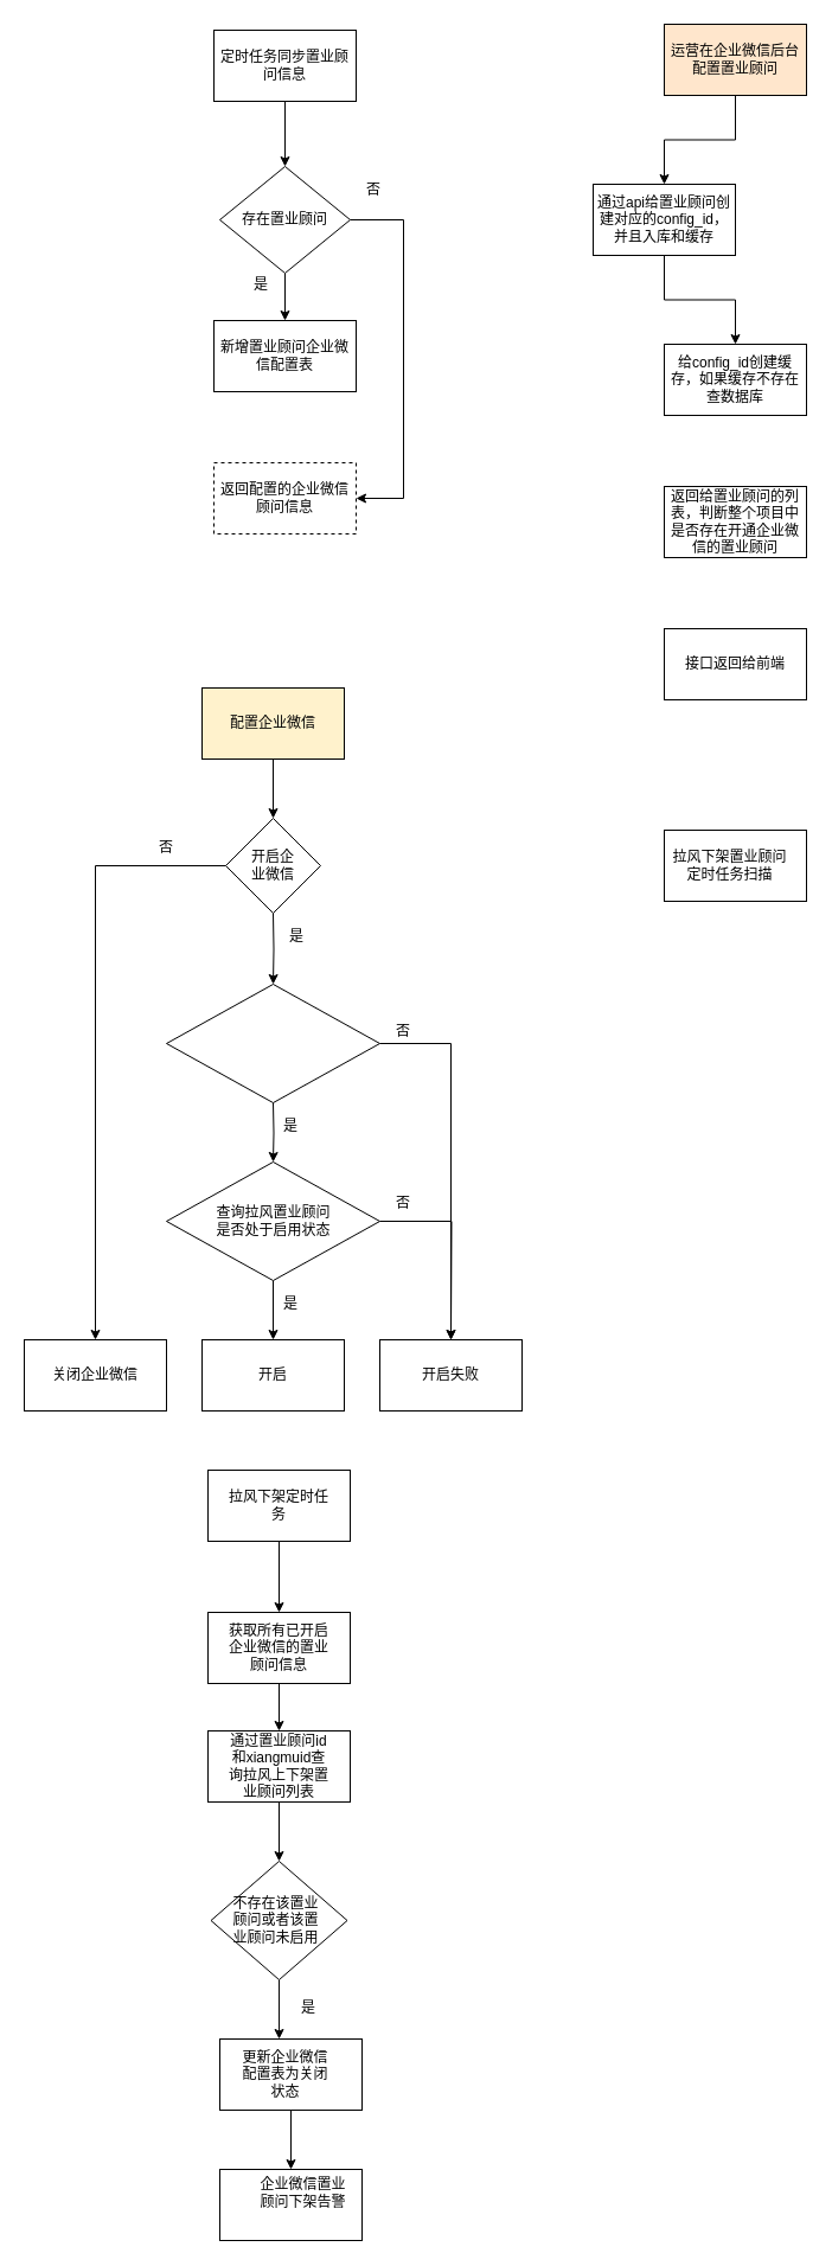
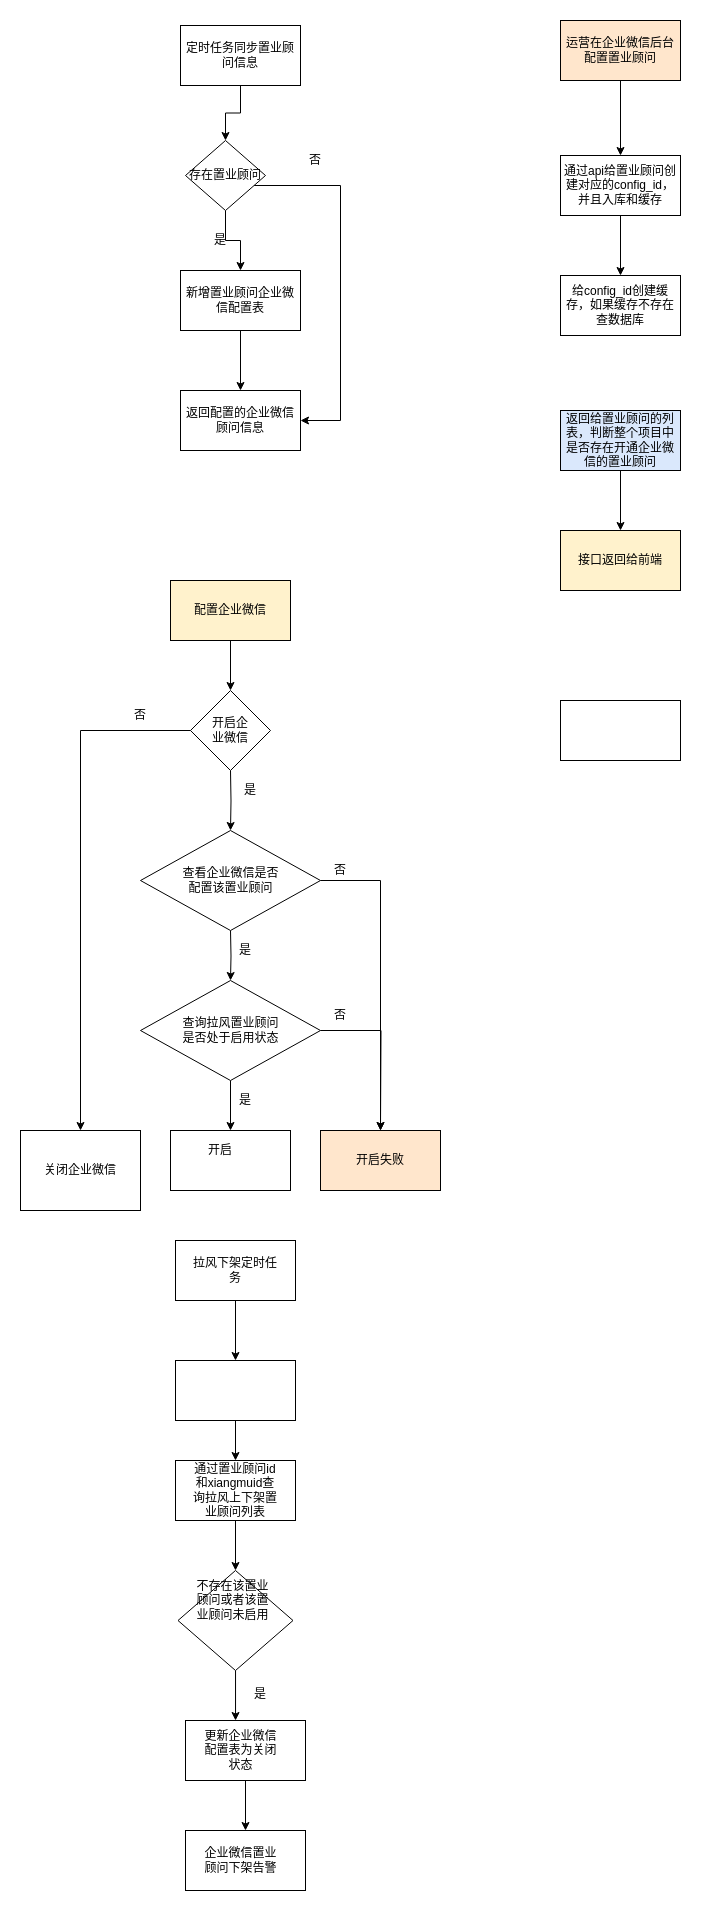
  <mxCell id="0" />
  <mxCell id="1" parent="0" />
  <mxCell id="2" style="edgeStyle=orthogonalEdgeStyle;rounded=0;orthogonalLoop=1;jettySize=auto;html=1;" parent="1" source="3" target="6" edge="1"><mxGeometry relative="1" as="geometry" /></mxCell>
  <mxCell id="3" value="定时任务同步置业顾问信息" style="rounded=0;whiteSpace=wrap;html=1;" parent="1" vertex="1"><mxGeometry x="180" y="25" width="120" height="60" as="geometry" /></mxCell>
  <mxCell id="4" style="edgeStyle=orthogonalEdgeStyle;rounded=0;orthogonalLoop=1;jettySize=auto;html=1;" parent="1" source="6" target="8" edge="1"><mxGeometry relative="1" as="geometry" /></mxCell>
  <mxCell id="5" style="edgeStyle=orthogonalEdgeStyle;rounded=0;orthogonalLoop=1;jettySize=auto;html=1;entryX=1;entryY=0.5;entryDx=0;entryDy=0;" parent="1" source="6" target="9" edge="1"><mxGeometry relative="1" as="geometry"><mxPoint x="330" y="370" as="targetPoint" /><Array as="points"><mxPoint x="340" y="185" /><mxPoint x="340" y="420" /></Array></mxGeometry></mxCell>
- <mxCell id="6" value="存在置业顾问" style="rhombus;whiteSpace=wrap;html=1;" parent="1" vertex="1"><mxGeometry x="185" y="140" width="110" height="90" as="geometry" /></mxCell>
+ <mxCell id="6" value="存在置业顾问" style="rhombus;whiteSpace=wrap;html=1;" parent="1" vertex="1"><mxGeometry x="185" y="140" width="80" height="70" as="geometry" /></mxCell>
+ <mxCell id="7" style="edgeStyle=orthogonalEdgeStyle;rounded=0;orthogonalLoop=1;jettySize=auto;html=1;entryX=0.5;entryY=0;entryDx=0;entryDy=0;" parent="1" source="8" target="9" edge="1"><mxGeometry relative="1" as="geometry" /></mxCell>
  <mxCell id="8" value="新增置业顾问企业微信配置表" style="rounded=0;whiteSpace=wrap;html=1;" parent="1" vertex="1"><mxGeometry x="180" y="270" width="120" height="60" as="geometry" /></mxCell>
- <mxCell id="9" value="返回配置的企业微信顾问信息" style="rounded=0;whiteSpace=wrap;html=1;dashed=1;" parent="1" vertex="1"><mxGeometry x="180" y="390" width="120" height="60" as="geometry" /></mxCell>
+ <mxCell id="9" value="返回配置的企业微信顾问信息" style="rounded=0;whiteSpace=wrap;html=1;" parent="1" vertex="1"><mxGeometry x="180" y="390" width="120" height="60" as="geometry" /></mxCell>
  <mxCell id="10" value="是" style="text;html=1;strokeColor=none;fillColor=none;align=center;verticalAlign=middle;whiteSpace=wrap;rounded=0;" parent="1" vertex="1"><mxGeometry x="200" y="230" width="40" height="20" as="geometry" /></mxCell>
  <mxCell id="11" value="否" style="text;html=1;strokeColor=none;fillColor=none;align=center;verticalAlign=middle;whiteSpace=wrap;rounded=0;" parent="1" vertex="1"><mxGeometry x="295" y="150" width="40" height="20" as="geometry" /></mxCell>
  <mxCell id="12" style="edgeStyle=orthogonalEdgeStyle;rounded=0;orthogonalLoop=1;jettySize=auto;html=1;" parent="1" target="15" edge="1"><mxGeometry relative="1" as="geometry"><mxPoint x="230" y="930" as="sourcePoint" /></mxGeometry></mxCell>
  <mxCell id="13" style="edgeStyle=orthogonalEdgeStyle;rounded=0;orthogonalLoop=1;jettySize=auto;html=1;" parent="1" source="15" target="16" edge="1"><mxGeometry relative="1" as="geometry" /></mxCell>
  <mxCell id="14" style="edgeStyle=orthogonalEdgeStyle;rounded=0;orthogonalLoop=1;jettySize=auto;html=1;" edge="1" parent="1" source="15"><mxGeometry relative="1" as="geometry"><mxPoint x="380" y="1130" as="targetPoint" /></mxGeometry></mxCell>
  <mxCell id="15" value="" style="rhombus;whiteSpace=wrap;html=1;" parent="1" vertex="1"><mxGeometry x="140" y="980" width="180" height="100" as="geometry" /></mxCell>
  <mxCell id="16" value="" style="rounded=0;whiteSpace=wrap;html=1;" parent="1" vertex="1"><mxGeometry x="170" y="1130" width="120" height="60" as="geometry" /></mxCell>
  <mxCell id="17" value="是" style="text;html=1;strokeColor=none;fillColor=none;align=center;verticalAlign=middle;whiteSpace=wrap;rounded=0;" parent="1" vertex="1"><mxGeometry x="225" y="1090" width="40" height="20" as="geometry" /></mxCell>
- <mxCell id="18" value="开启" style="text;html=1;strokeColor=none;fillColor=none;align=center;verticalAlign=middle;whiteSpace=wrap;rounded=0;" parent="1" vertex="1"><mxGeometry x="210" y="1150" width="40" height="20" as="geometry" /></mxCell>
+ <mxCell id="18" value="开启" style="text;html=1;strokeColor=none;fillColor=none;align=center;verticalAlign=middle;whiteSpace=wrap;rounded=0;" parent="1" vertex="1"><mxGeometry x="200" y="1140" width="40" height="20" as="geometry" /></mxCell>
  <mxCell id="19" value="" style="rounded=0;whiteSpace=wrap;html=1;" parent="1" vertex="1"><mxGeometry x="560" y="700" width="120" height="60" as="geometry" /></mxCell>
  <mxCell id="20" style="edgeStyle=orthogonalEdgeStyle;rounded=0;orthogonalLoop=1;jettySize=auto;html=1;" edge="1" parent="1" source="21" target="50"><mxGeometry relative="1" as="geometry" /></mxCell>
  <mxCell id="21" value="" style="rounded=0;whiteSpace=wrap;html=1;" parent="1" vertex="1"><mxGeometry x="175" y="1240" width="120" height="60" as="geometry" /></mxCell>
  <mxCell id="22" value="拉风下架定时任务" style="text;html=1;strokeColor=none;fillColor=none;align=center;verticalAlign=middle;whiteSpace=wrap;rounded=0;" parent="1" vertex="1"><mxGeometry x="190" y="1250" width="90" height="40" as="geometry" /></mxCell>
  <mxCell id="23" style="edgeStyle=orthogonalEdgeStyle;rounded=0;orthogonalLoop=1;jettySize=auto;html=1;" parent="1" source="24" target="26" edge="1"><mxGeometry relative="1" as="geometry" /></mxCell>
  <mxCell id="24" value="运营在企业微信后台配置置业顾问" style="rounded=0;whiteSpace=wrap;html=1;fillColor=#ffe6cc;" parent="1" vertex="1"><mxGeometry x="560" y="20" width="120" height="60" as="geometry" /></mxCell>
  <mxCell id="25" style="edgeStyle=orthogonalEdgeStyle;rounded=0;orthogonalLoop=1;jettySize=auto;html=1;" parent="1" source="26" target="27" edge="1"><mxGeometry relative="1" as="geometry" /></mxCell>
- <mxCell id="26" value="通过api给置业顾问创建对应的config_id，并且入库和缓存" style="rounded=0;whiteSpace=wrap;html=1;" parent="1" vertex="1"><mxGeometry x="500" y="155" width="120" height="60" as="geometry" /></mxCell>
- <mxCell id="27" value="给config_id创建缓存，如果缓存不存在查数据库" style="rounded=0;whiteSpace=wrap;html=1;" parent="1" vertex="1"><mxGeometry x="560" y="290" width="120" height="60" as="geometry" /></mxCell>
- <mxCell id="29" value="返回给置业顾问的列表，判断整个项目中是否存在开通企业微信的置业顾问" style="rounded=0;whiteSpace=wrap;html=1;" parent="1" vertex="1"><mxGeometry x="560" y="410" width="120" height="60" as="geometry" /></mxCell>
- <mxCell id="30" value="接口返回给前端" style="rounded=0;whiteSpace=wrap;html=1;" parent="1" vertex="1"><mxGeometry x="560" y="530" width="120" height="60" as="geometry" /></mxCell>
+ <mxCell id="26" value="通过api给置业顾问创建对应的config_id，并且入库和缓存" style="rounded=0;whiteSpace=wrap;html=1;" parent="1" vertex="1"><mxGeometry x="560" y="155" width="120" height="60" as="geometry" /></mxCell>
+ <mxCell id="27" value="给config_id创建缓存，如果缓存不存在查数据库" style="rounded=0;whiteSpace=wrap;html=1;" parent="1" vertex="1"><mxGeometry x="560" y="275" width="120" height="60" as="geometry" /></mxCell>
+ <mxCell id="28" style="edgeStyle=orthogonalEdgeStyle;rounded=0;orthogonalLoop=1;jettySize=auto;html=1;" parent="1" source="29" target="30" edge="1"><mxGeometry relative="1" as="geometry" /></mxCell>
+ <mxCell id="29" value="返回给置业顾问的列表，判断整个项目中是否存在开通企业微信的置业顾问" style="rounded=0;whiteSpace=wrap;html=1;fillColor=#dae8fc;" parent="1" vertex="1"><mxGeometry x="560" y="410" width="120" height="60" as="geometry" /></mxCell>
+ <mxCell id="30" value="接口返回给前端" style="rounded=0;whiteSpace=wrap;html=1;fillColor=#fff2cc;" parent="1" vertex="1"><mxGeometry x="560" y="530" width="120" height="60" as="geometry" /></mxCell>
  <mxCell id="31" style="edgeStyle=orthogonalEdgeStyle;rounded=0;orthogonalLoop=1;jettySize=auto;html=1;entryX=0.5;entryY=0;entryDx=0;entryDy=0;" edge="1" parent="1" target="33"><mxGeometry relative="1" as="geometry"><mxPoint x="230" y="770" as="sourcePoint" /></mxGeometry></mxCell>
  <mxCell id="32" style="edgeStyle=orthogonalEdgeStyle;rounded=0;orthogonalLoop=1;jettySize=auto;html=1;" edge="1" parent="1" source="33" target="38"><mxGeometry relative="1" as="geometry"><mxPoint x="390" y="1120" as="targetPoint" /><Array as="points"><mxPoint x="380" y="880" /></Array></mxGeometry></mxCell>
  <mxCell id="33" value="" style="rhombus;whiteSpace=wrap;html=1;" vertex="1" parent="1"><mxGeometry x="140" y="830" width="180" height="100" as="geometry" /></mxCell>
+ <mxCell id="34" value="查看企业微信是否配置该置业顾问" style="text;html=1;strokeColor=none;fillColor=none;align=center;verticalAlign=middle;whiteSpace=wrap;rounded=0;" vertex="1" parent="1"><mxGeometry x="177.5" y="855" width="105" height="50" as="geometry" /></mxCell>
  <mxCell id="35" value="是" style="text;html=1;strokeColor=none;fillColor=none;align=center;verticalAlign=middle;whiteSpace=wrap;rounded=0;" vertex="1" parent="1"><mxGeometry x="225" y="940" width="40" height="20" as="geometry" /></mxCell>
  <mxCell id="36" value="查询拉风置业顾问是否处于启用状态" style="text;html=1;strokeColor=none;fillColor=none;align=center;verticalAlign=middle;whiteSpace=wrap;rounded=0;" vertex="1" parent="1"><mxGeometry x="177.5" y="1005" width="105" height="50" as="geometry" /></mxCell>
- <mxCell id="37" value="拉风下架置业顾问定时任务扫描" style="text;html=1;strokeColor=none;fillColor=none;align=center;verticalAlign=middle;whiteSpace=wrap;rounded=0;" vertex="1" parent="1"><mxGeometry x="562.5" y="705" width="105" height="50" as="geometry" /></mxCell>
- <mxCell id="38" value="开启失败" style="rounded=0;whiteSpace=wrap;html=1;" vertex="1" parent="1"><mxGeometry x="320" y="1130" width="120" height="60" as="geometry" /></mxCell>
+ <mxCell id="38" value="开启失败" style="rounded=0;whiteSpace=wrap;html=1;fillColor=#ffe6cc;" vertex="1" parent="1"><mxGeometry x="320" y="1130" width="120" height="60" as="geometry" /></mxCell>
  <mxCell id="39" value="否" style="text;html=1;strokeColor=none;fillColor=none;align=center;verticalAlign=middle;whiteSpace=wrap;rounded=0;" vertex="1" parent="1"><mxGeometry x="320" y="860" width="40" height="20" as="geometry" /></mxCell>
  <mxCell id="40" value="否" style="text;html=1;strokeColor=none;fillColor=none;align=center;verticalAlign=middle;whiteSpace=wrap;rounded=0;" vertex="1" parent="1"><mxGeometry x="320" y="1005" width="40" height="20" as="geometry" /></mxCell>
  <mxCell id="41" style="edgeStyle=orthogonalEdgeStyle;rounded=0;orthogonalLoop=1;jettySize=auto;html=1;entryX=0.5;entryY=0;entryDx=0;entryDy=0;" edge="1" parent="1" source="42" target="43"><mxGeometry relative="1" as="geometry" /></mxCell>
  <mxCell id="42" value="配置企业微信" style="rounded=0;whiteSpace=wrap;html=1;fillColor=#fff2cc;" vertex="1" parent="1"><mxGeometry x="170" y="580" width="120" height="60" as="geometry" /></mxCell>
  <mxCell id="43" value="" style="rhombus;whiteSpace=wrap;html=1;" vertex="1" parent="1"><mxGeometry x="190" y="690" width="80" height="80" as="geometry" /></mxCell>
  <mxCell id="44" style="edgeStyle=orthogonalEdgeStyle;rounded=0;orthogonalLoop=1;jettySize=auto;html=1;entryX=0.5;entryY=0;entryDx=0;entryDy=0;exitX=0;exitY=0.5;exitDx=0;exitDy=0;" edge="1" parent="1" source="43" target="47"><mxGeometry relative="1" as="geometry"><mxPoint x="180" y="730" as="sourcePoint" /></mxGeometry></mxCell>
  <mxCell id="45" value="开启企业微信" style="text;html=1;strokeColor=none;fillColor=none;align=center;verticalAlign=middle;whiteSpace=wrap;rounded=0;" vertex="1" parent="1"><mxGeometry x="210" y="720" width="40" height="20" as="geometry" /></mxCell>
  <mxCell id="46" value="是" style="text;html=1;strokeColor=none;fillColor=none;align=center;verticalAlign=middle;whiteSpace=wrap;rounded=0;" vertex="1" parent="1"><mxGeometry x="230" y="780" width="40" height="20" as="geometry" /></mxCell>
- <mxCell id="47" value="关闭企业微信" style="rounded=0;whiteSpace=wrap;html=1;" vertex="1" parent="1"><mxGeometry x="20" y="1130" width="120" height="60" as="geometry" /></mxCell>
+ <mxCell id="47" value="关闭企业微信" style="rounded=0;whiteSpace=wrap;html=1;" vertex="1" parent="1"><mxGeometry x="20" y="1130" width="120" height="80" as="geometry" /></mxCell>
  <mxCell id="48" value="否" style="text;html=1;strokeColor=none;fillColor=none;align=center;verticalAlign=middle;whiteSpace=wrap;rounded=0;" vertex="1" parent="1"><mxGeometry x="120" y="705" width="40" height="20" as="geometry" /></mxCell>
  <mxCell id="49" style="edgeStyle=orthogonalEdgeStyle;rounded=0;orthogonalLoop=1;jettySize=auto;html=1;entryX=0.5;entryY=0;entryDx=0;entryDy=0;" edge="1" parent="1" source="50" target="53"><mxGeometry relative="1" as="geometry" /></mxCell>
  <mxCell id="50" value="" style="rounded=0;whiteSpace=wrap;html=1;" vertex="1" parent="1"><mxGeometry x="175" y="1360" width="120" height="60" as="geometry" /></mxCell>
- <mxCell id="51" value="获取所有已开启企业微信的置业顾问信息" style="text;html=1;strokeColor=none;fillColor=none;align=center;verticalAlign=middle;whiteSpace=wrap;rounded=0;" vertex="1" parent="1"><mxGeometry x="190" y="1370" width="90" height="40" as="geometry" /></mxCell>
  <mxCell id="52" style="edgeStyle=orthogonalEdgeStyle;rounded=0;orthogonalLoop=1;jettySize=auto;html=1;entryX=0.5;entryY=0;entryDx=0;entryDy=0;" edge="1" parent="1" source="53" target="56"><mxGeometry relative="1" as="geometry" /></mxCell>
  <mxCell id="53" value="" style="rounded=0;whiteSpace=wrap;html=1;" vertex="1" parent="1"><mxGeometry x="175" y="1460" width="120" height="60" as="geometry" /></mxCell>
  <mxCell id="54" value="通过置业顾问id和xiangmuid查询拉风上下架置业顾问列表" style="text;html=1;strokeColor=none;fillColor=none;align=center;verticalAlign=middle;whiteSpace=wrap;rounded=0;" vertex="1" parent="1"><mxGeometry x="190" y="1470" width="90" height="40" as="geometry" /></mxCell>
  <mxCell id="55" style="edgeStyle=orthogonalEdgeStyle;rounded=0;orthogonalLoop=1;jettySize=auto;html=1;entryX=0.417;entryY=0;entryDx=0;entryDy=0;entryPerimeter=0;" edge="1" parent="1" source="56" target="59"><mxGeometry relative="1" as="geometry" /></mxCell>
  <mxCell id="56" value="" style="rhombus;whiteSpace=wrap;html=1;" vertex="1" parent="1"><mxGeometry x="177.5" y="1570" width="115" height="100" as="geometry" /></mxCell>
- <mxCell id="57" value="不存在该置业顾问或者该置业顾问未启用" style="text;html=1;strokeColor=none;fillColor=none;align=center;verticalAlign=middle;whiteSpace=wrap;rounded=0;" vertex="1" parent="1"><mxGeometry x="190" y="1610" width="85" height="20" as="geometry" /></mxCell>
+ <mxCell id="57" value="不存在该置业顾问或者该置业顾问未启用" style="text;html=1;strokeColor=none;fillColor=none;align=center;verticalAlign=middle;whiteSpace=wrap;rounded=0;" vertex="1" parent="1"><mxGeometry x="190" y="1590" width="85" height="20" as="geometry" /></mxCell>
  <mxCell id="58" style="edgeStyle=orthogonalEdgeStyle;rounded=0;orthogonalLoop=1;jettySize=auto;html=1;entryX=0.5;entryY=0;entryDx=0;entryDy=0;" edge="1" parent="1" source="59" target="62"><mxGeometry relative="1" as="geometry" /></mxCell>
  <mxCell id="59" value="" style="rounded=0;whiteSpace=wrap;html=1;" vertex="1" parent="1"><mxGeometry x="185" y="1720" width="120" height="60" as="geometry" /></mxCell>
  <mxCell id="60" value="是" style="text;html=1;strokeColor=none;fillColor=none;align=center;verticalAlign=middle;whiteSpace=wrap;rounded=0;" vertex="1" parent="1"><mxGeometry x="240" y="1684" width="40" height="20" as="geometry" /></mxCell>
  <mxCell id="61" value="更新企业微信配置表为关闭状态" style="text;html=1;strokeColor=none;fillColor=none;align=center;verticalAlign=middle;whiteSpace=wrap;rounded=0;" vertex="1" parent="1"><mxGeometry x="197.5" y="1740" width="85" height="20" as="geometry" /></mxCell>
  <mxCell id="62" value="" style="rounded=0;whiteSpace=wrap;html=1;" vertex="1" parent="1"><mxGeometry x="185" y="1830" width="120" height="60" as="geometry" /></mxCell>
- <mxCell id="63" value="企业微信置业顾问下架告警" style="text;html=1;strokeColor=none;fillColor=none;align=center;verticalAlign=middle;whiteSpace=wrap;rounded=0;" vertex="1" parent="1"><mxGeometry x="212.5" y="1840" width="85" height="20" as="geometry" /></mxCell>
+ <mxCell id="63" value="企业微信置业顾问下架告警" style="text;html=1;strokeColor=none;fillColor=none;align=center;verticalAlign=middle;whiteSpace=wrap;rounded=0;" vertex="1" parent="1"><mxGeometry x="197.5" y="1850" width="85" height="20" as="geometry" /></mxCell>
